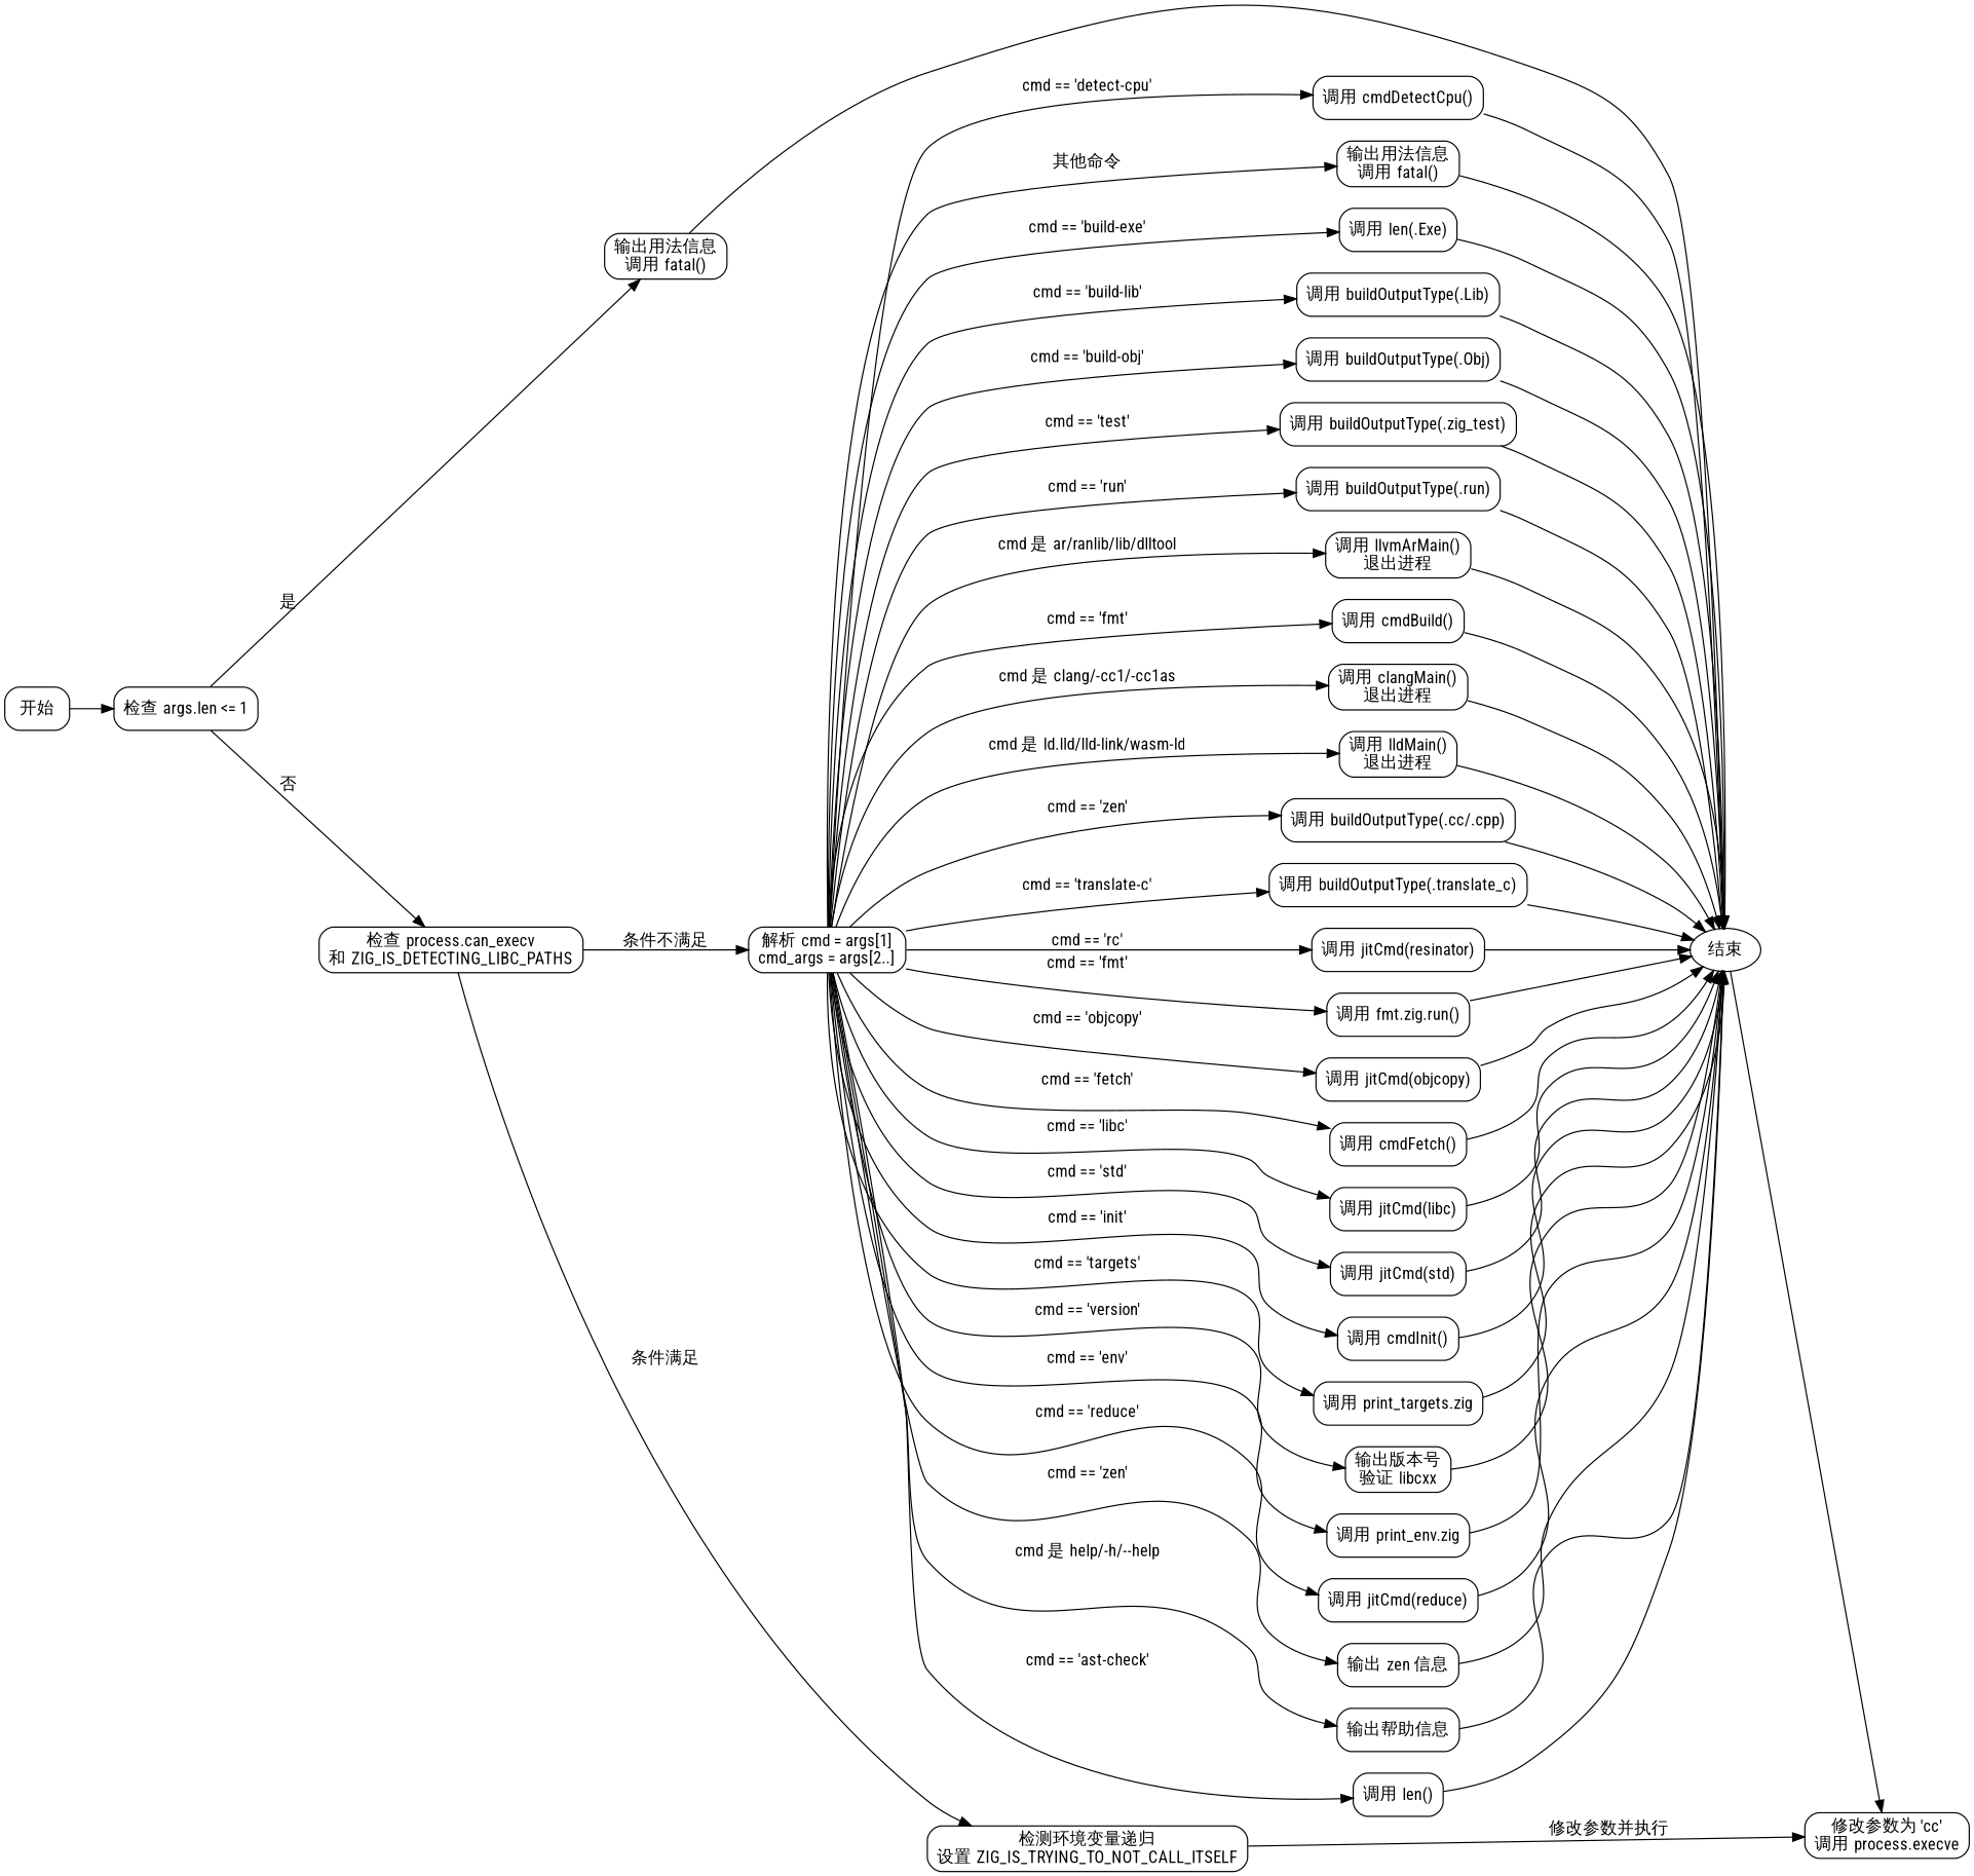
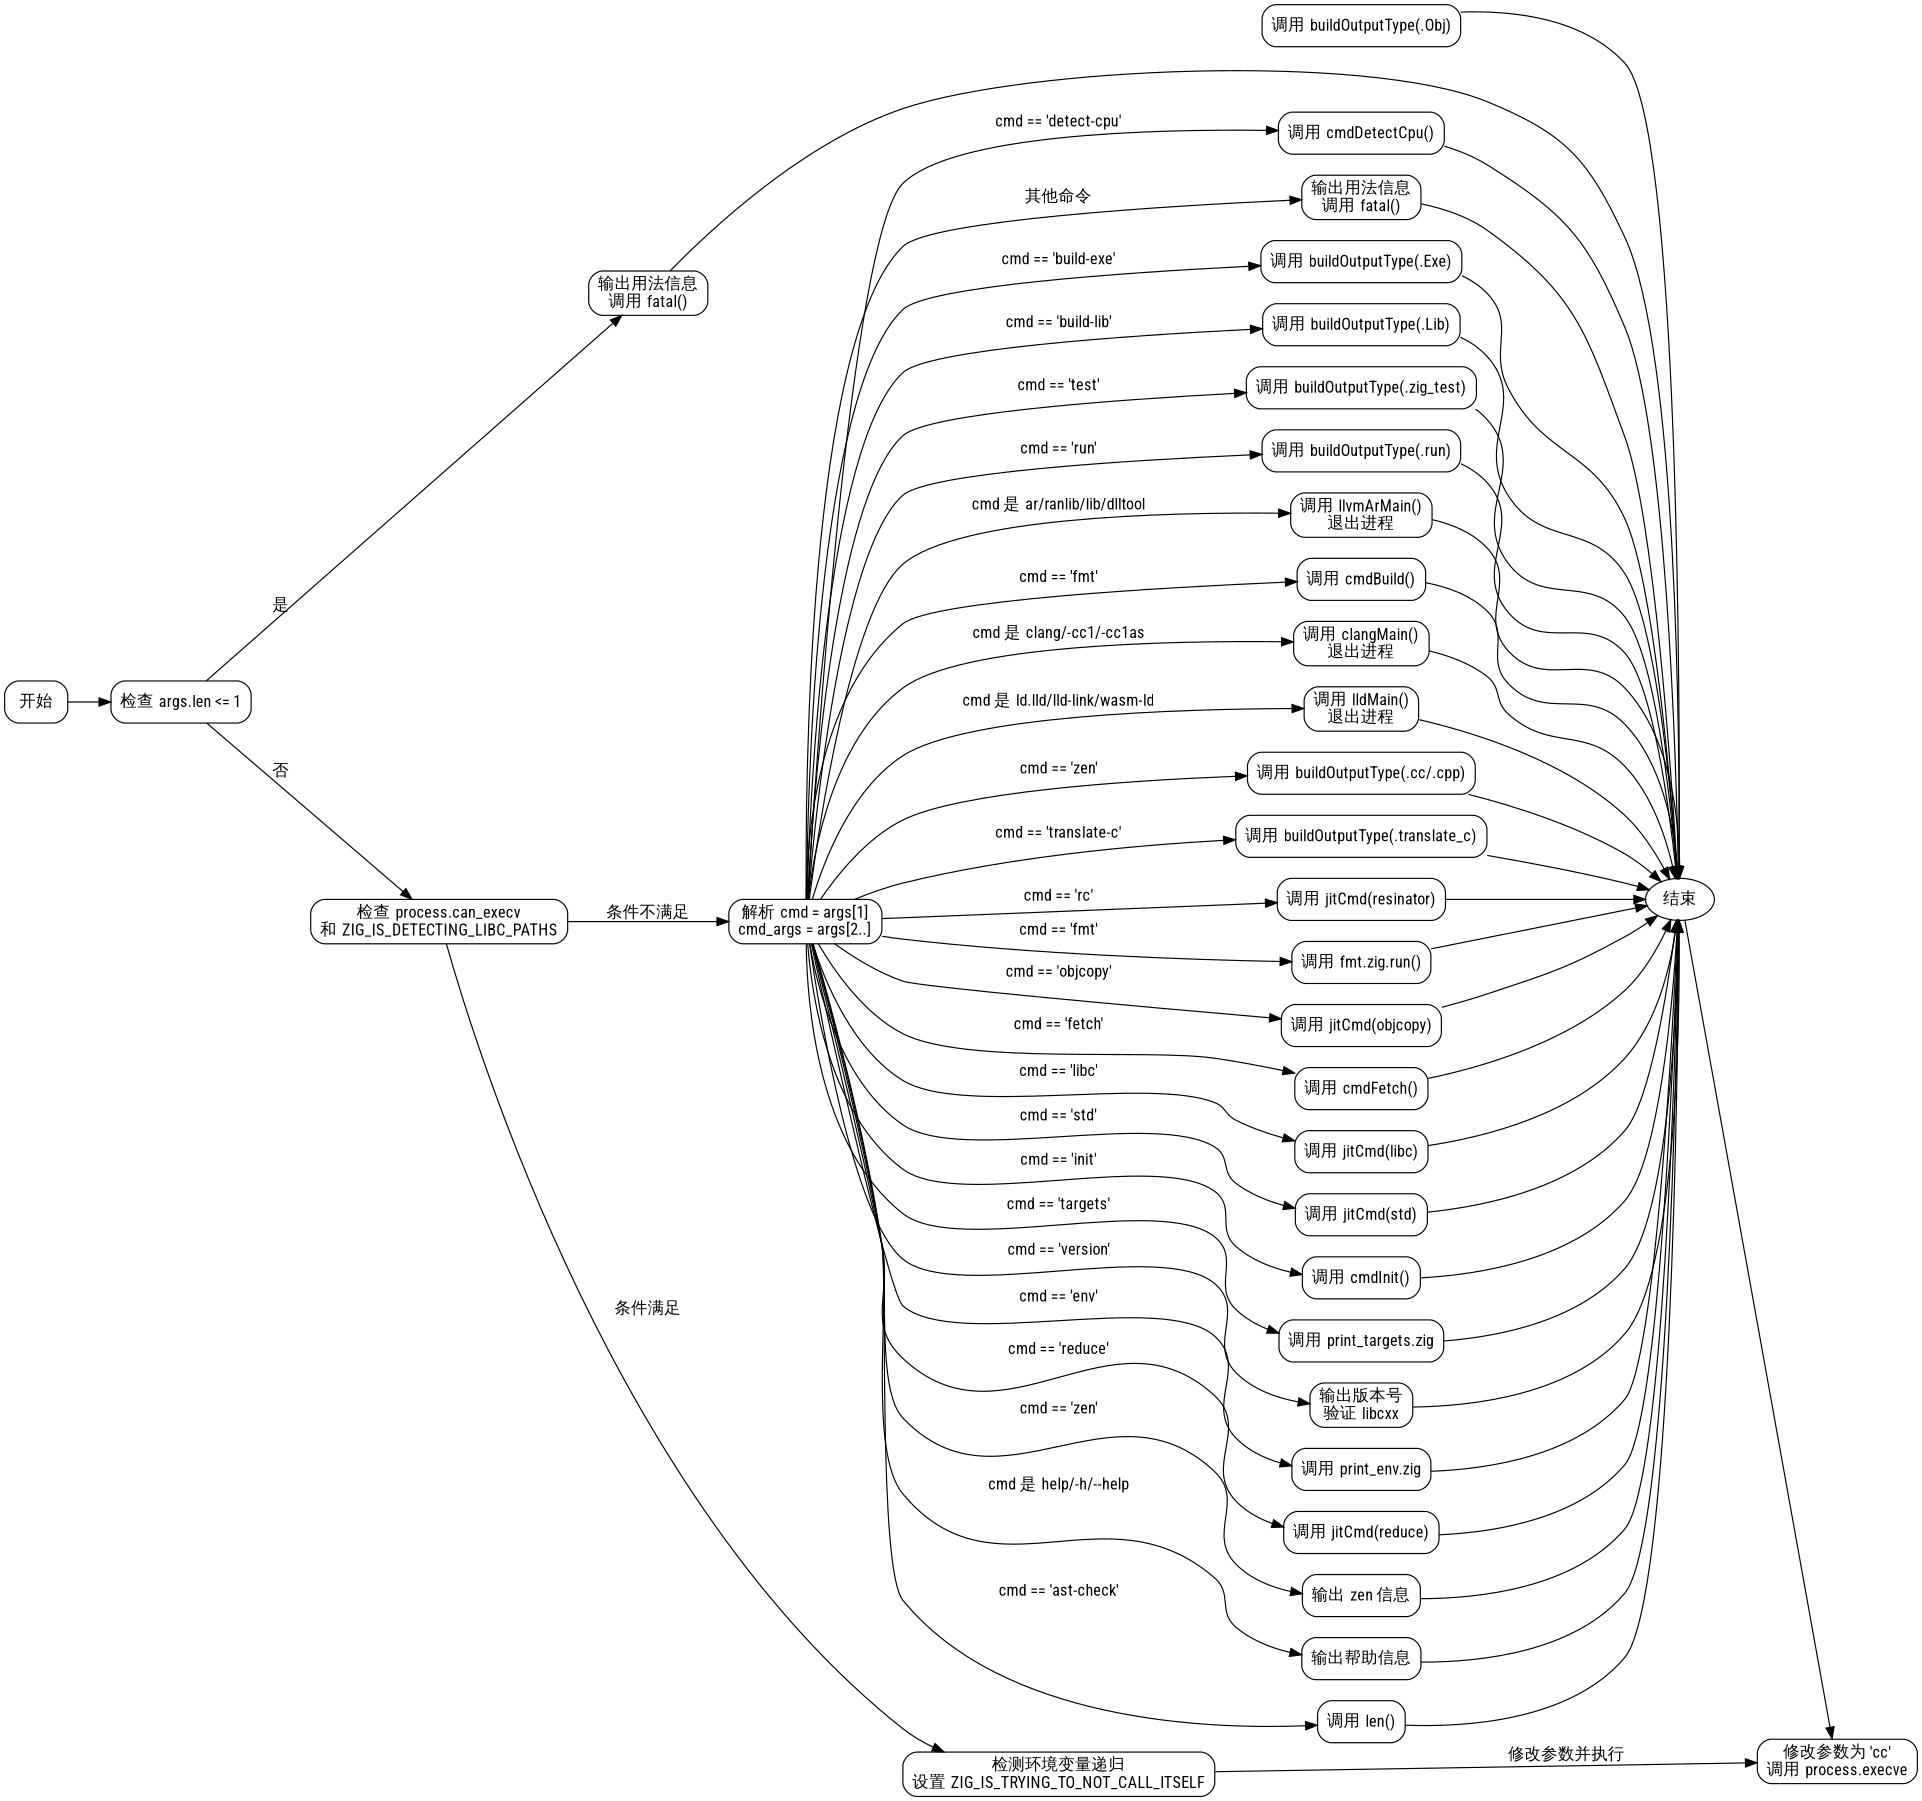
  digraph {
    fontname="Roboto Condensed"
    rankdir=LR
    node [fontname="Roboto Condensed" shape=rectangle style=rounded]
    edge [arrowhead=normal fontname="Roboto Condensed"]
    n1 [label="开始"]
    n2 [label="检查 args.len <= 1"]
    n3 [label="输出用法信息\n调用 fatal()"]
    n4 [label="检查 process.can_execv\n和 ZIG_IS_DETECTING_LIBC_PATHS"]
    n5 [label="结束" shape=oval]
    n6 [label="检测环境变量递归\n设置 ZIG_IS_TRYING_TO_NOT_CALL_ITSELF"]
    n7 [label="解析 cmd = args[1]\ncmd_args = args[2..]"]
    n8 [label="修改参数为 'cc'\n调用 process.execve"]
-   n9 [label="调用 len(.Exe)"]
+   n9 [label="调用 buildOutputType(.Exe)"]
    n10 [label="调用 buildOutputType(.Lib)"]
    n11 [label="调用 buildOutputType(.Obj)"]
    n12 [label="调用 buildOutputType(.zig_test)"]
    n13 [label="调用 buildOutputType(.run)"]
    n14 [label="调用 llvmArMain()\n退出进程"]
    n15 [label="调用 cmdBuild()"]
    n16 [label="调用 clangMain()\n退出进程"]
    n17 [label="调用 lldMain()\n退出进程"]
    n18 [label="调用 buildOutputType(.cc/.cpp)"]
    n19 [label="调用 buildOutputType(.translate_c)"]
    n20 [label="调用 jitCmd(resinator)"]
    n21 [label="调用 fmt.zig.run()"]
    n22 [label="调用 jitCmd(objcopy)"]
    n23 [label="调用 cmdFetch()"]
    n24 [label="调用 jitCmd(libc)"]
    n25 [label="调用 jitCmd(std)"]
    n26 [label="调用 cmdInit()"]
    n27 [label="调用 print_targets.zig"]
    n28 [label="输出版本号\n验证 libcxx"]
    n29 [label="调用 print_env.zig"]
    n30 [label="调用 jitCmd(reduce)"]
    n31 [label="输出 zen 信息"]
    n32 [label="输出帮助信息"]
    n33 [label="调用 len()"]
    n34 [label="调用 cmdDetectCpu()"]
    n35 [label="输出用法信息\n调用 fatal()"]
    n1 -> n2
    n2 -> n3 [label="是"]
    n2 -> n4 [label="否"]
    n3 -> n5
    n4 -> n6 [label="条件满足"]
    n4 -> n7 [label="条件不满足"]
    n5 -> n8
    n6 -> n8 [label="修改参数并执行"]
    n7 -> n9 [label="cmd == 'build-exe'"]
    n7 -> n10 [label="cmd == 'build-lib'"]
-   n7 -> n11 [label="cmd == 'build-obj'"]
    n7 -> n12 [label="cmd == 'test'"]
    n7 -> n13 [label="cmd == 'run'"]
    n7 -> n14 [label="cmd 是 ar/ranlib/lib/dlltool"]
    n7 -> n15 [label="cmd == 'fmt'"]
    n7 -> n16 [label="cmd 是 clang/-cc1/-cc1as"]
    n7 -> n17 [label="cmd 是 ld.lld/lld-link/wasm-ld"]
    n7 -> n18 [label="cmd == 'zen'"]
    n7 -> n19 [label="cmd == 'translate-c'"]
    n7 -> n20 [label="cmd == 'rc'"]
    n7 -> n21 [label="cmd == 'fmt'"]
    n7 -> n22 [label="cmd == 'objcopy'"]
    n7 -> n23 [label="cmd == 'fetch'"]
    n7 -> n24 [label="cmd == 'libc'"]
    n7 -> n25 [label="cmd == 'std'"]
    n7 -> n26 [label="cmd == 'init'"]
    n7 -> n27 [label="cmd == 'targets'"]
    n7 -> n28 [label="cmd == 'version'"]
    n7 -> n29 [label="cmd == 'env'"]
    n7 -> n30 [label="cmd == 'reduce'"]
    n7 -> n31 [label="cmd == 'zen'"]
    n7 -> n32 [label="cmd 是 help/-h/--help"]
    n7 -> n33 [label="cmd == 'ast-check'"]
    n7 -> n34 [label="cmd == 'detect-cpu'"]
    n7 -> n35 [label="其他命令"]
    n9 -> n5
    n10 -> n5
    n11 -> n5
    n12 -> n5
    n13 -> n5
    n14 -> n5
    n15 -> n5
    n16 -> n5
    n17 -> n5
    n18 -> n5
    n19 -> n5
    n20 -> n5
    n21 -> n5
    n22 -> n5
    n23 -> n5
    n24 -> n5
    n25 -> n5
    n26 -> n5
    n27 -> n5
    n28 -> n5
    n29 -> n5
    n30 -> n5
    n31 -> n5
    n32 -> n5
    n33 -> n5
    n34 -> n5
    n35 -> n5
  }
